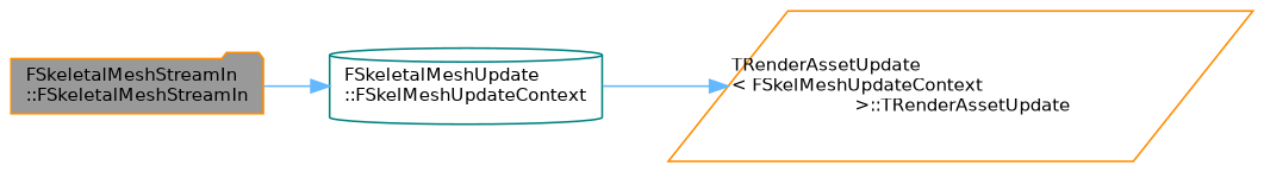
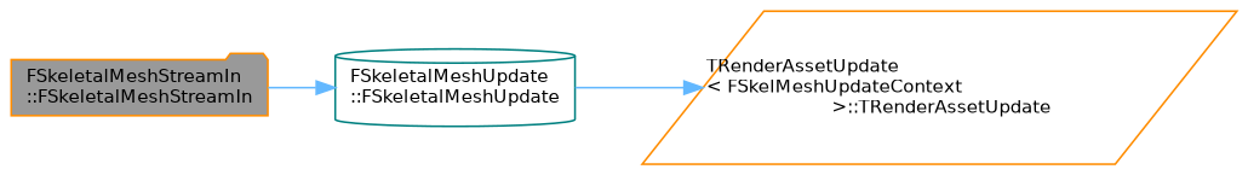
  digraph {
    rankdir=LR
    node [color=darkorange fillcolor=white fontname=Helvetica fontsize=10 style=filled]
    edge [color=steelblue1 fontname=Helvetica fontsize=10 labelfontname=Helvetica labelfontsize=10 style=solid]
    n1 [fillcolor=grey60 fontcolor=black height=0.2 label="FSkeletalMeshStreamIn\l::FSkeletalMeshStreamIn" shape=folder width=0.4]
-   n2 [color=teal height=0.2 label="FSkeletalMeshUpdate\l::FSkelMeshUpdateContext" shape=cylinder width=0.4]
+   n2 [color=teal height=0.2 label="FSkeletalMeshUpdate\l::FSkeletalMeshUpdate" shape=cylinder width=0.4]
    n3 [height=0.2 label="TRenderAssetUpdate\l\< FSkelMeshUpdateContext\l \>::TRenderAssetUpdate" shape=parallelogram width=0.4]
    n1 -> n2
    n2 -> n3
  }
